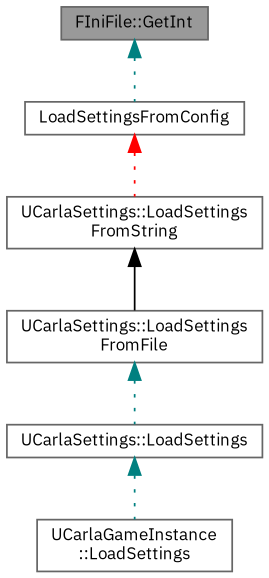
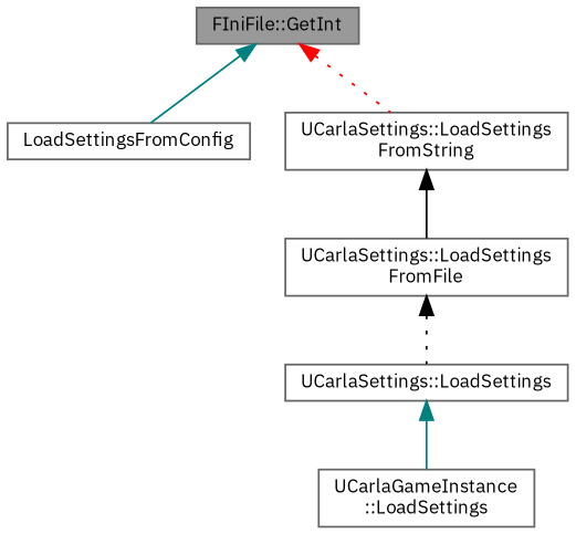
  digraph {
    fontname="IBM Plex Sans"
    rankdir=TB
    node [color=grey40 fillcolor=white fontname="IBM Plex Sans" fontsize=10 shape=box style=filled]
    edge [color=teal dir=back fontname="IBM Plex Sans" fontsize=10 labelfontname=Helvetica labelfontsize=10 style=dotted]
    n1 [color=gray40 fillcolor=grey60 fontcolor=black height=0.2 label="FIniFile::GetInt" width=0.4]
    n2 [height=0.2 label=LoadSettingsFromConfig width=0.4]
    n3 [height=0.2 label="UCarlaSettings::LoadSettings\lFromString" width=0.4]
    n4 [height=0.2 label="UCarlaSettings::LoadSettings\lFromFile" width=0.4]
    n5 [height=0.2 label="UCarlaSettings::LoadSettings" width=0.4]
    n6 [height=0.2 label="UCarlaGameInstance\l::LoadSettings" width=0.4]
-   n1 -> n2
-   n2 -> n3 [color=red]
+   n1 -> n2 [style=solid]
+   n1 -> n3 [color=red]
    n3 -> n4 [color=black style=solid]
-   n4 -> n5
-   n5 -> n6
+   n4 -> n5 [color=black]
+   n5 -> n6 [style=solid]
  }
